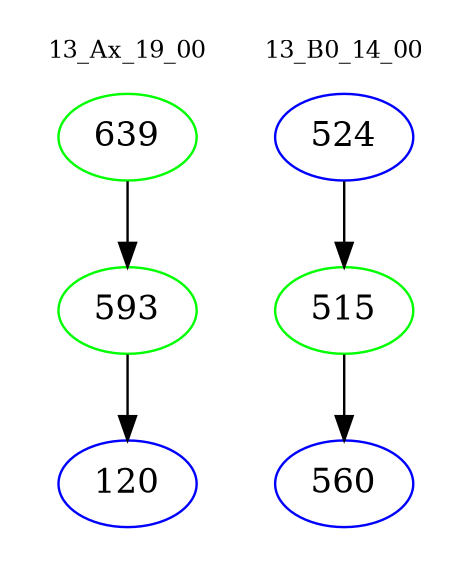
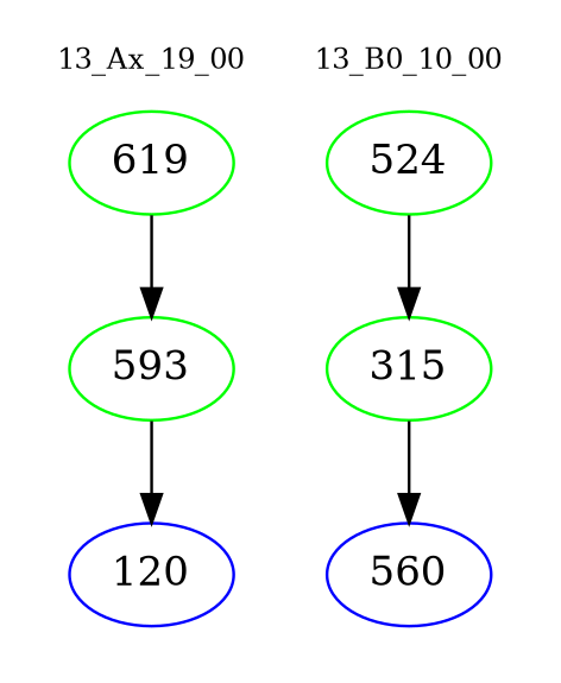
  digraph {
    node [color=green]
    edge [color=black]
-   n1 [label=639]
+   n1 [label=619]
    n2 [label=593]
    n3 [color=blue label=120]
-   n4 [color=blue label=524]
-   n5 [label=515]
+   n4 [label=524]
+   n5 [label=315]
    n6 [color=blue label=560]
    subgraph cluster_1 {
      color=white
      fontsize=10
      label="13_Ax_19_00"
      n1
      n2
      n3
    }
    subgraph cluster_2 {
      color=white
      fontsize=10
-     label="13_B0_14_00"
+     label="13_B0_10_00"
      n4
      n5
      n6
    }
    n1 -> n2
    n2 -> n3
    n4 -> n5
    n5 -> n6
  }
